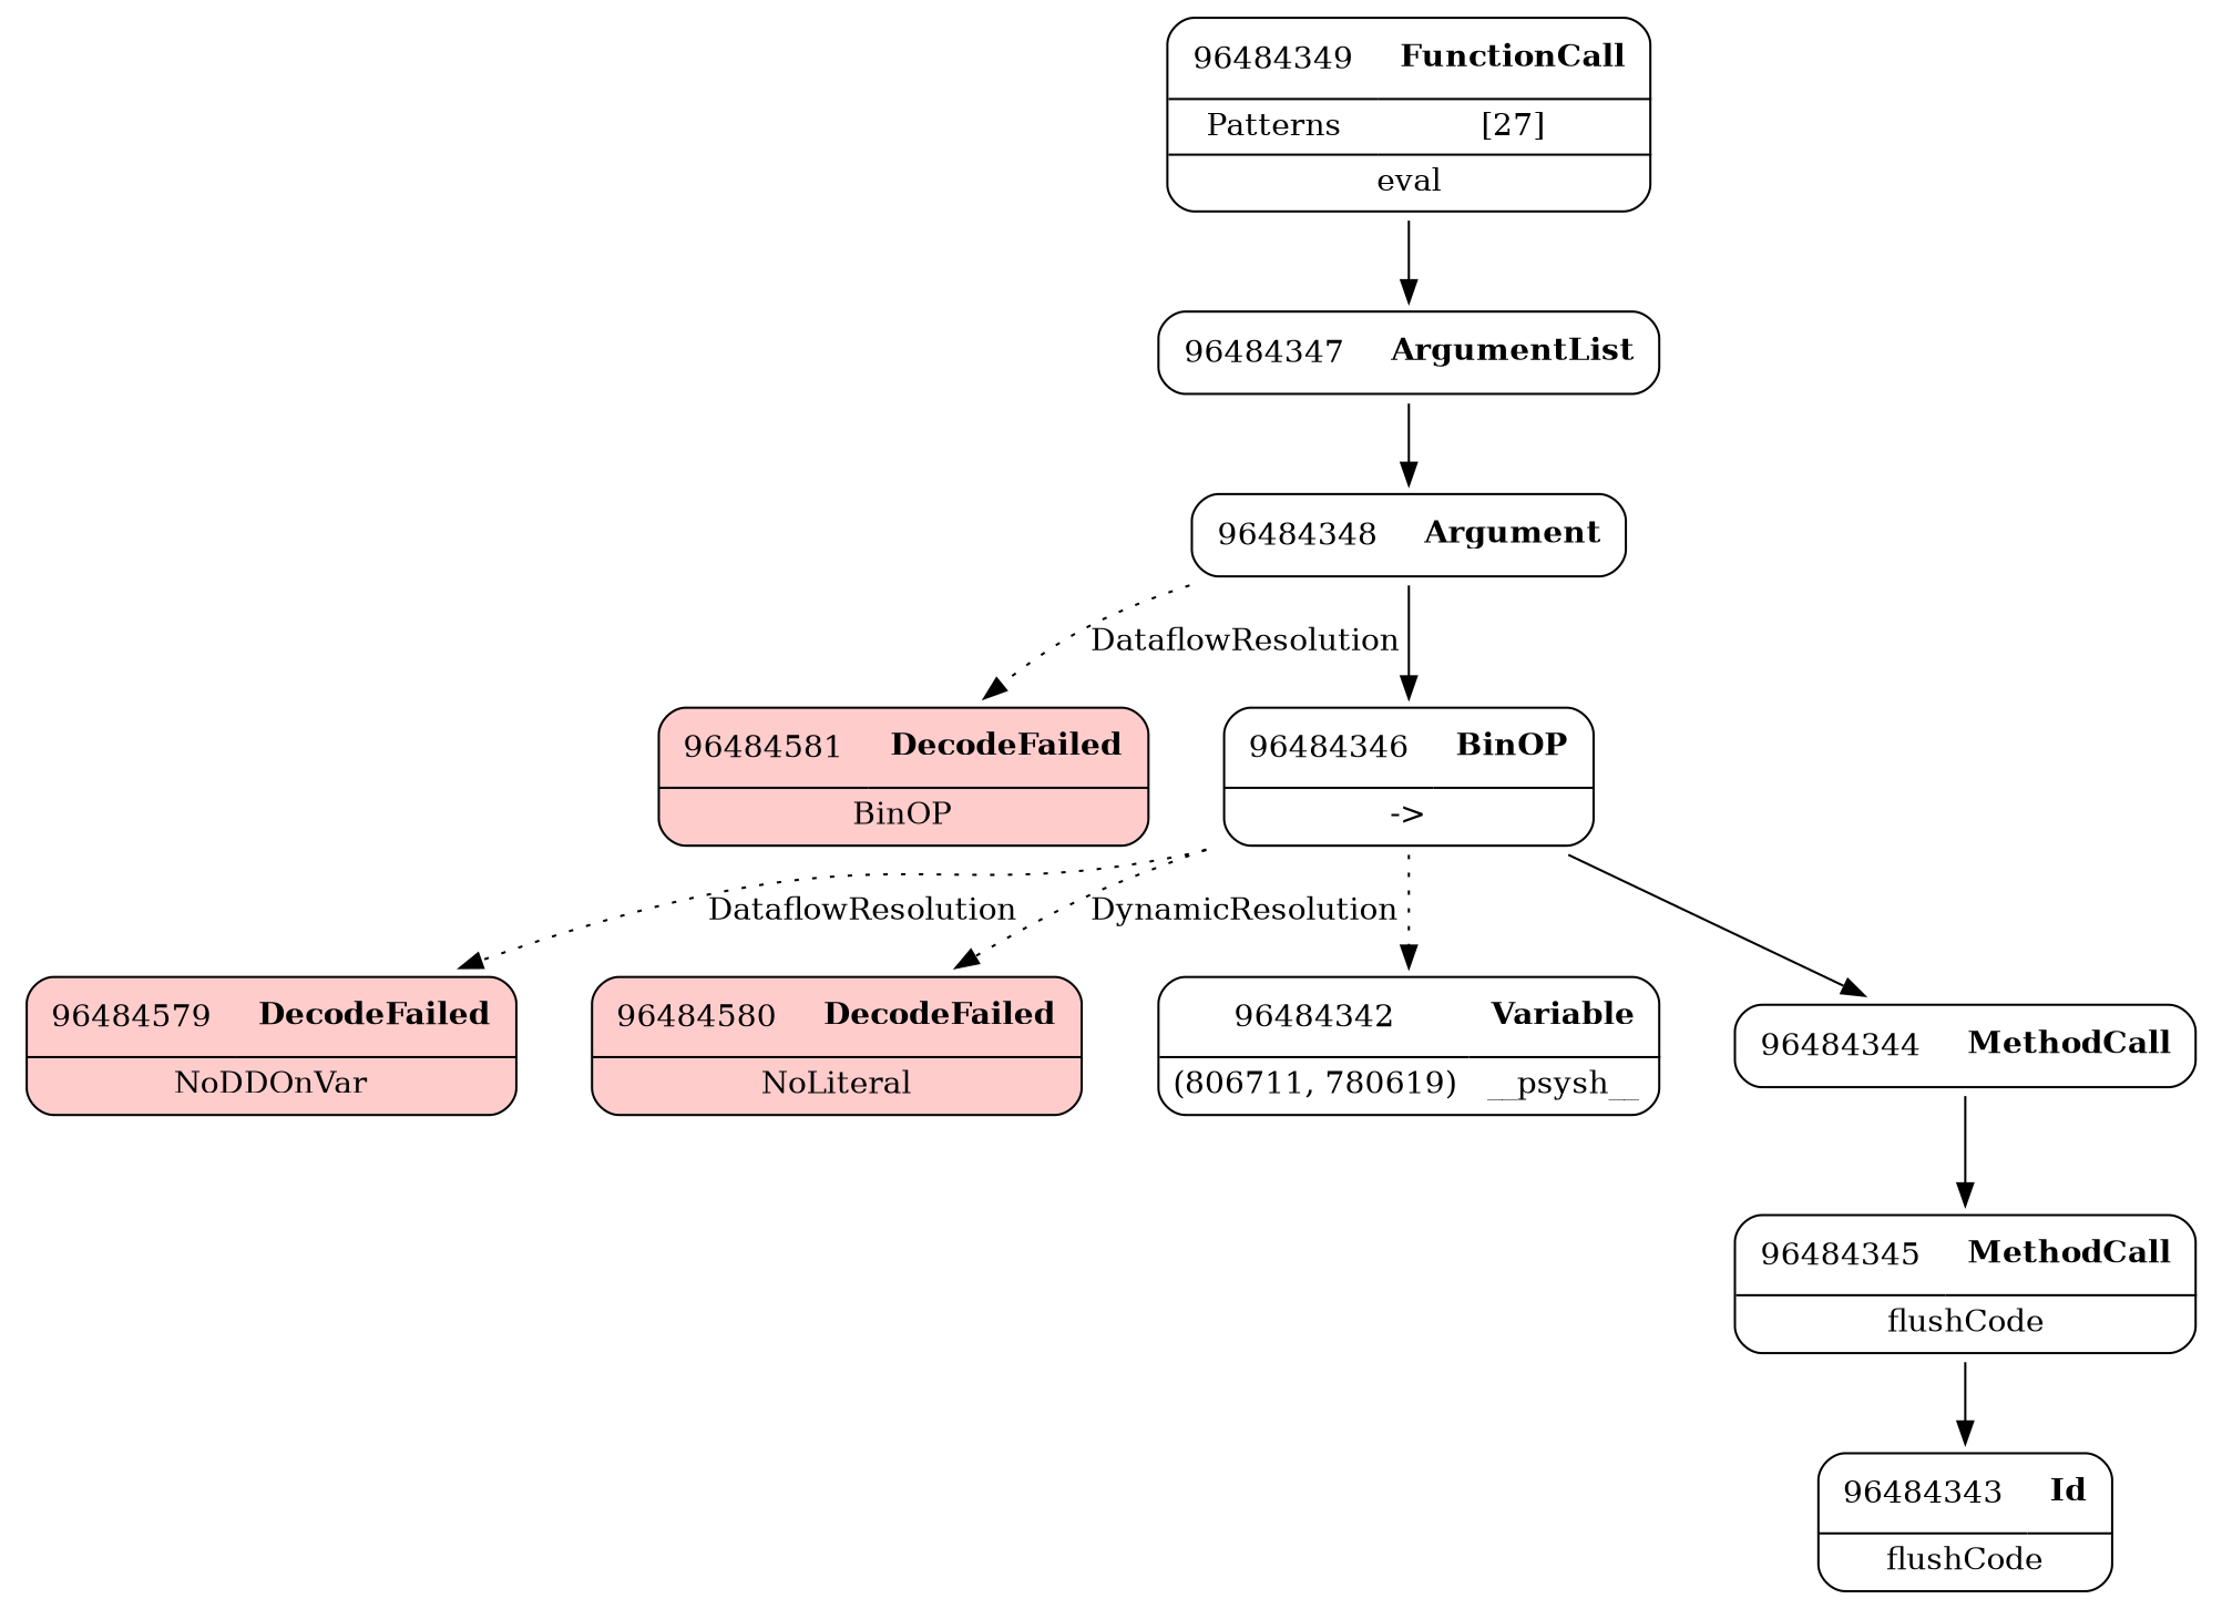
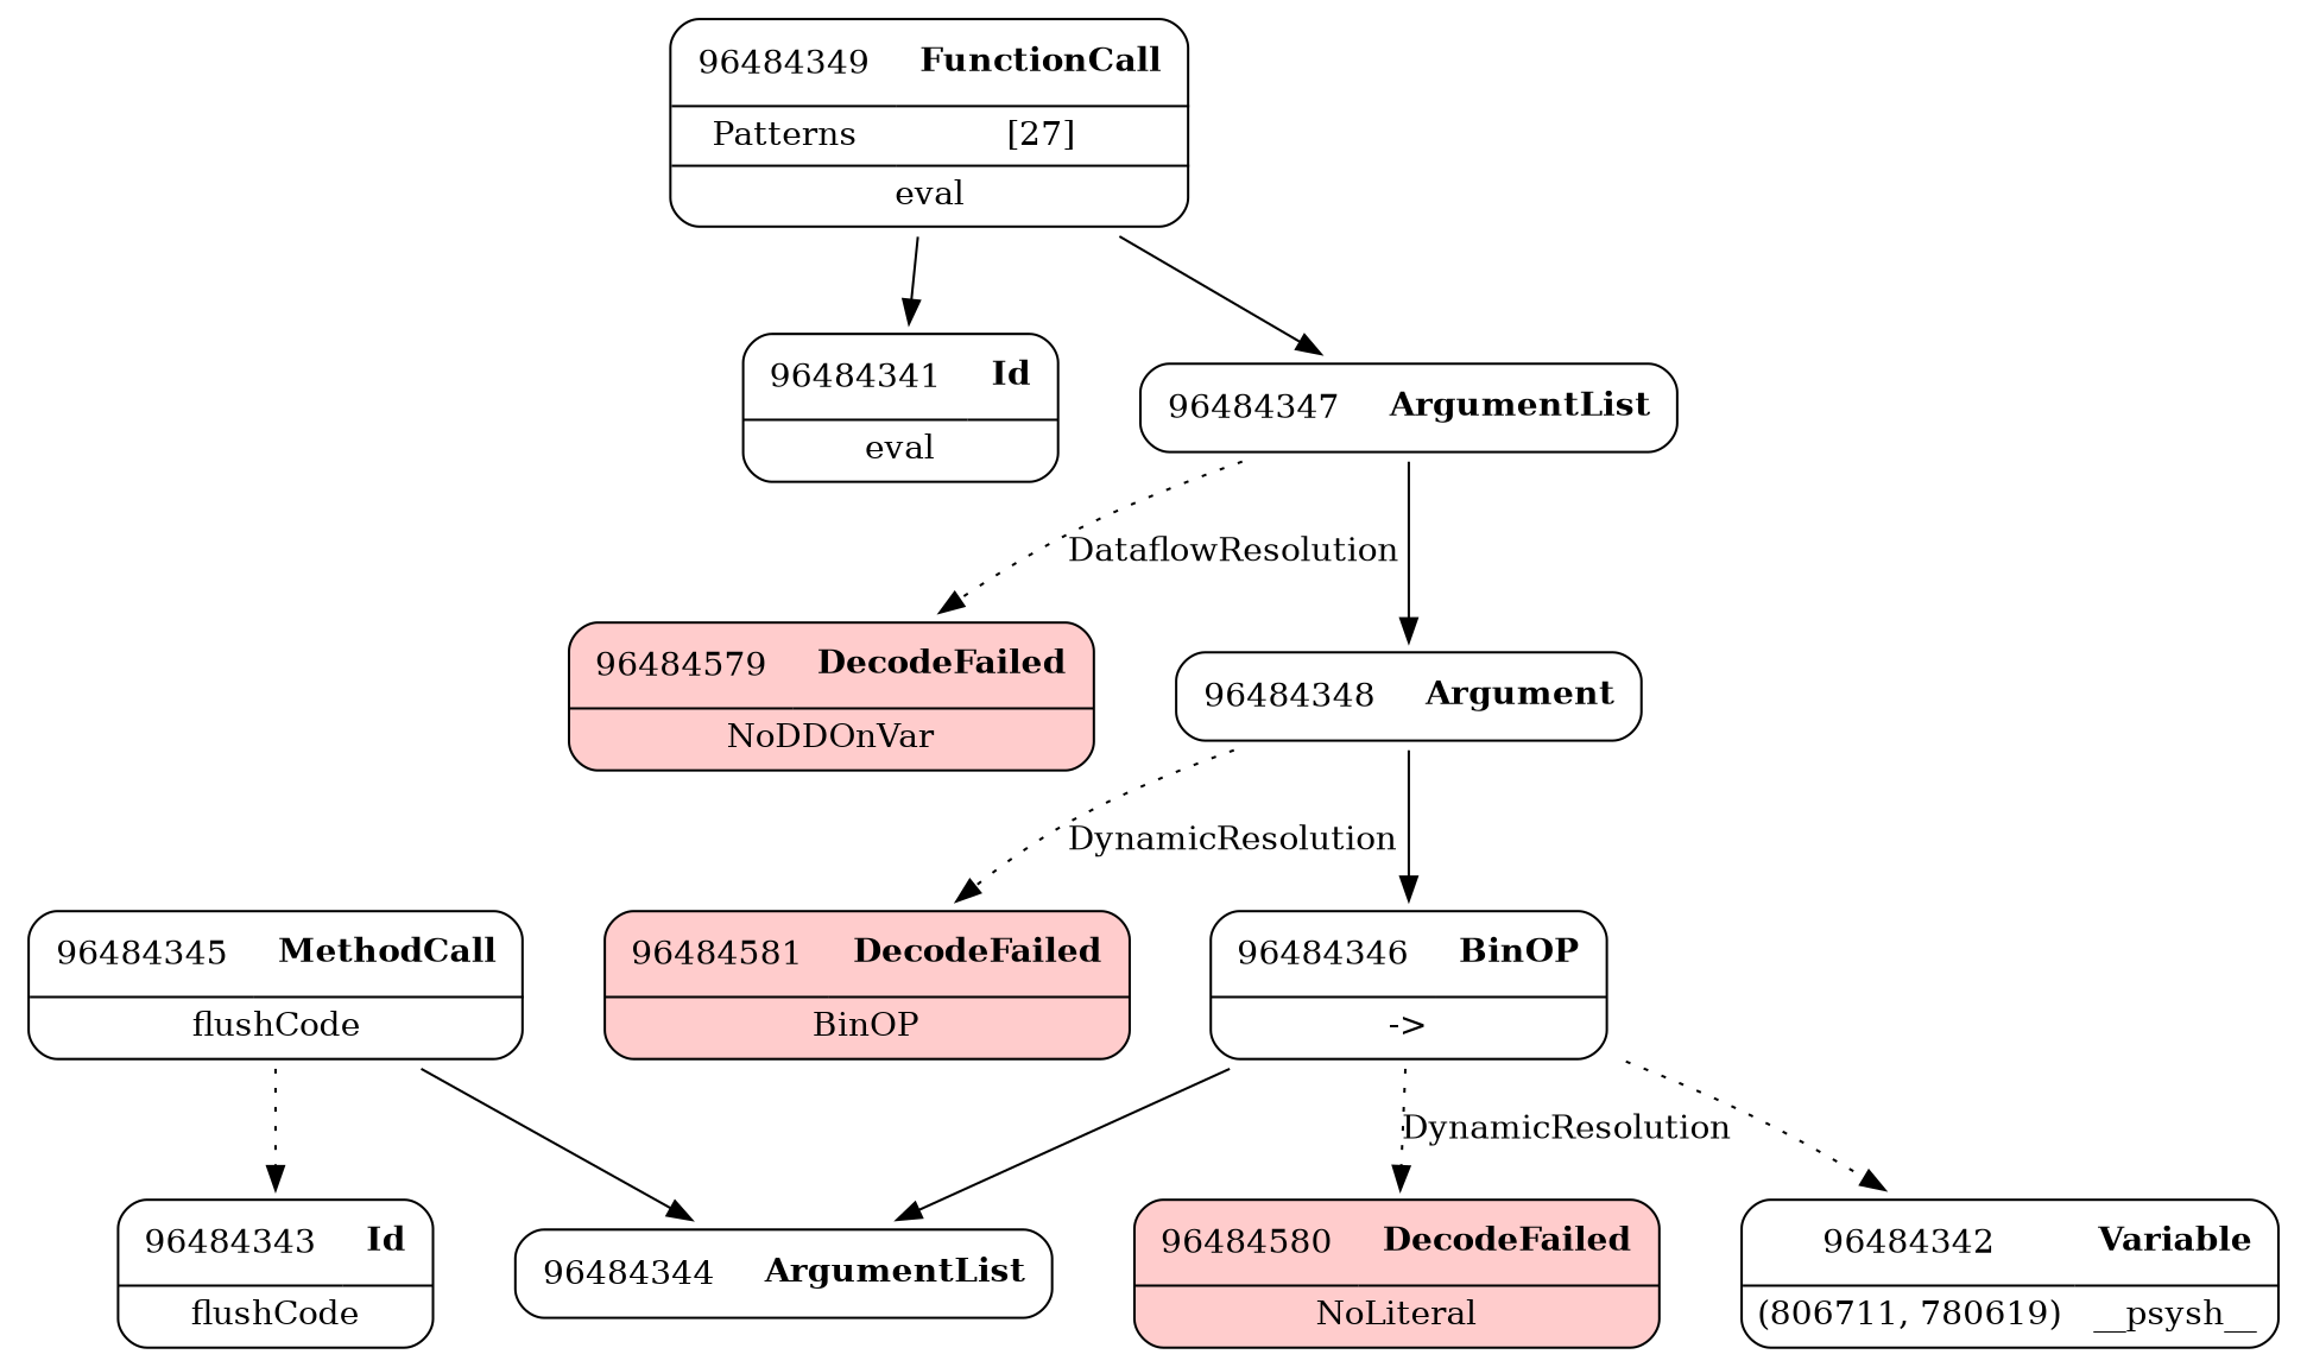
  digraph {
    node [shape=none]
    edge [weight=2]
    n1 [label=<<TABLE border='1' cellspacing='0' cellpadding='10' style='rounded' bgcolor='#FFCCCC' ><TR><TD border='0'>96484579</TD><TD border='0'><B>DecodeFailed</B></TD></TR><HR/><TR><TD border='0' cellpadding='5' colspan='2'>NoDDOnVar</TD></TR></TABLE>>]
    n2 [label=<<TABLE border='1' cellspacing='0' cellpadding='10' style='rounded' bgcolor='#FFCCCC' ><TR><TD border='0'>96484580</TD><TD border='0'><B>DecodeFailed</B></TD></TR><HR/><TR><TD border='0' cellpadding='5' colspan='2'>NoLiteral</TD></TR></TABLE>>]
    n3 [label=<<TABLE border='1' cellspacing='0' cellpadding='10' style='rounded' bgcolor='#FFCCCC' ><TR><TD border='0'>96484581</TD><TD border='0'><B>DecodeFailed</B></TD></TR><HR/><TR><TD border='0' cellpadding='5' colspan='2'>BinOP</TD></TR></TABLE>>]
+   n4 [label=<<TABLE border='1' cellspacing='0' cellpadding='10' style='rounded' ><TR><TD border='0'>96484341</TD><TD border='0'><B>Id</B></TD></TR><HR/><TR><TD border='0' cellpadding='5' colspan='2'>eval</TD></TR></TABLE>>]
    n5 [label=<<TABLE border='1' cellspacing='0' cellpadding='10' style='rounded' ><TR><TD border='0'>96484342</TD><TD border='0'><B>Variable</B></TD></TR><HR/><TR><TD border='0' cellpadding='5'>(806711, 780619)</TD><TD border='0' cellpadding='5'>__psysh__</TD></TR></TABLE>>]
    n6 [label=<<TABLE border='1' cellspacing='0' cellpadding='10' style='rounded' ><TR><TD border='0'>96484343</TD><TD border='0'><B>Id</B></TD></TR><HR/><TR><TD border='0' cellpadding='5' colspan='2'>flushCode</TD></TR></TABLE>>]
-   n7 [label=<<TABLE border='1' cellspacing='0' cellpadding='10' style='rounded' ><TR><TD border='0'>96484344</TD><TD border='0'><B>MethodCall</B></TD></TR></TABLE>>]
+   n7 [label=<<TABLE border='1' cellspacing='0' cellpadding='10' style='rounded' ><TR><TD border='0'>96484344</TD><TD border='0'><B>ArgumentList</B></TD></TR></TABLE>>]
    n8 [label=<<TABLE border='1' cellspacing='0' cellpadding='10' style='rounded' ><TR><TD border='0'>96484345</TD><TD border='0'><B>MethodCall</B></TD></TR><HR/><TR><TD border='0' cellpadding='5' colspan='2'>flushCode</TD></TR></TABLE>>]
    n9 [label=<<TABLE border='1' cellspacing='0' cellpadding='10' style='rounded' ><TR><TD border='0'>96484346</TD><TD border='0'><B>BinOP</B></TD></TR><HR/><TR><TD border='0' cellpadding='5' colspan='2'>-&gt;</TD></TR></TABLE>>]
    n10 [label=<<TABLE border='1' cellspacing='0' cellpadding='10' style='rounded' ><TR><TD border='0'>96484347</TD><TD border='0'><B>ArgumentList</B></TD></TR></TABLE>>]
    n11 [label=<<TABLE border='1' cellspacing='0' cellpadding='10' style='rounded' ><TR><TD border='0'>96484348</TD><TD border='0'><B>Argument</B></TD></TR></TABLE>>]
    n12 [label=<<TABLE border='1' cellspacing='0' cellpadding='10' style='rounded' ><TR><TD border='0'>96484349</TD><TD border='0'><B>FunctionCall</B></TD></TR><HR/><TR><TD border='0' cellpadding='5'>Patterns</TD><TD border='0' cellpadding='5'>[27]</TD></TR><HR/><TR><TD border='0' cellpadding='5' colspan='2'>eval</TD></TR></TABLE>>]
-   n8 -> n6
-   n7 -> n8
-   n9 -> n1 [label=DataflowResolution style=dotted weight=""]
+   n8 -> n6 [style=dotted]
+   n8 -> n7
+   n10 -> n1 [label=DataflowResolution style=dotted weight=""]
    n9 -> n2 [label=DynamicResolution style=dotted weight=""]
    n9 -> n5 [style=dotted]
    n9 -> n7
    n10 -> n11
-   n11 -> n3 [label=DataflowResolution style=dotted weight=""]
+   n11 -> n3 [label=DynamicResolution style=dotted weight=""]
    n11 -> n9
+   n12 -> n4
    n12 -> n10
  }
